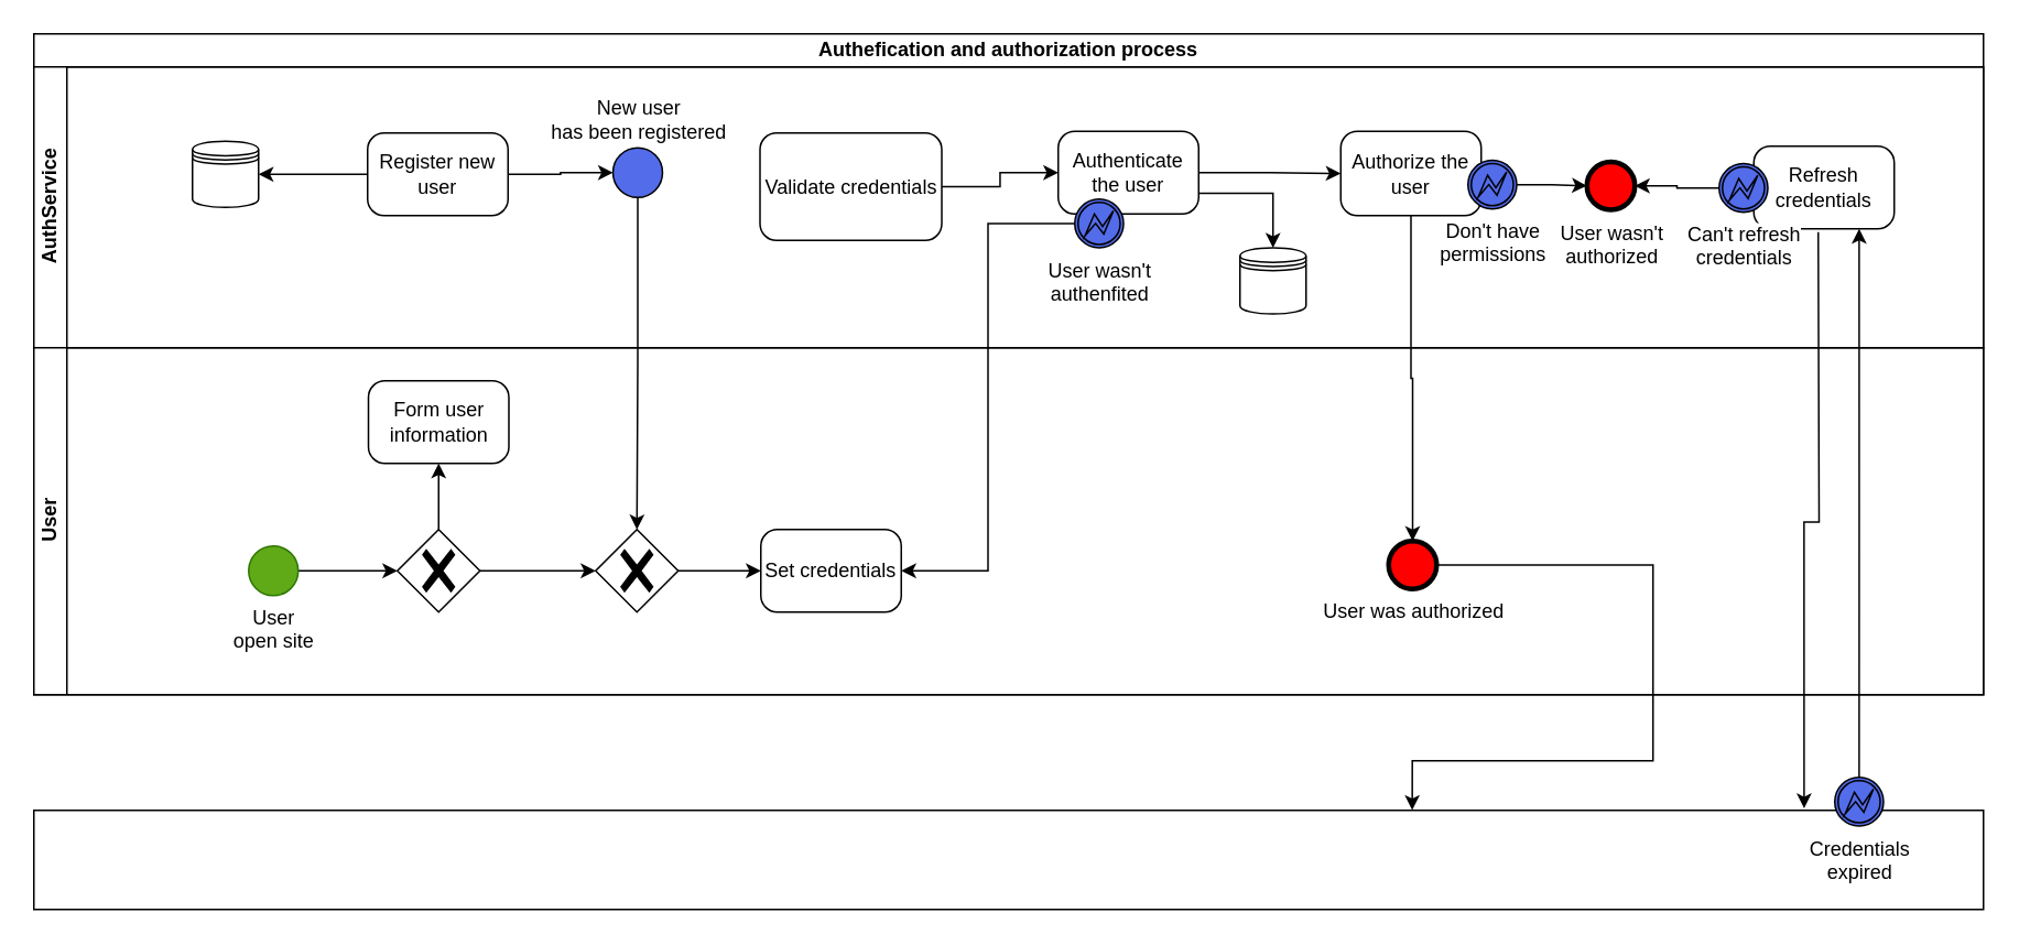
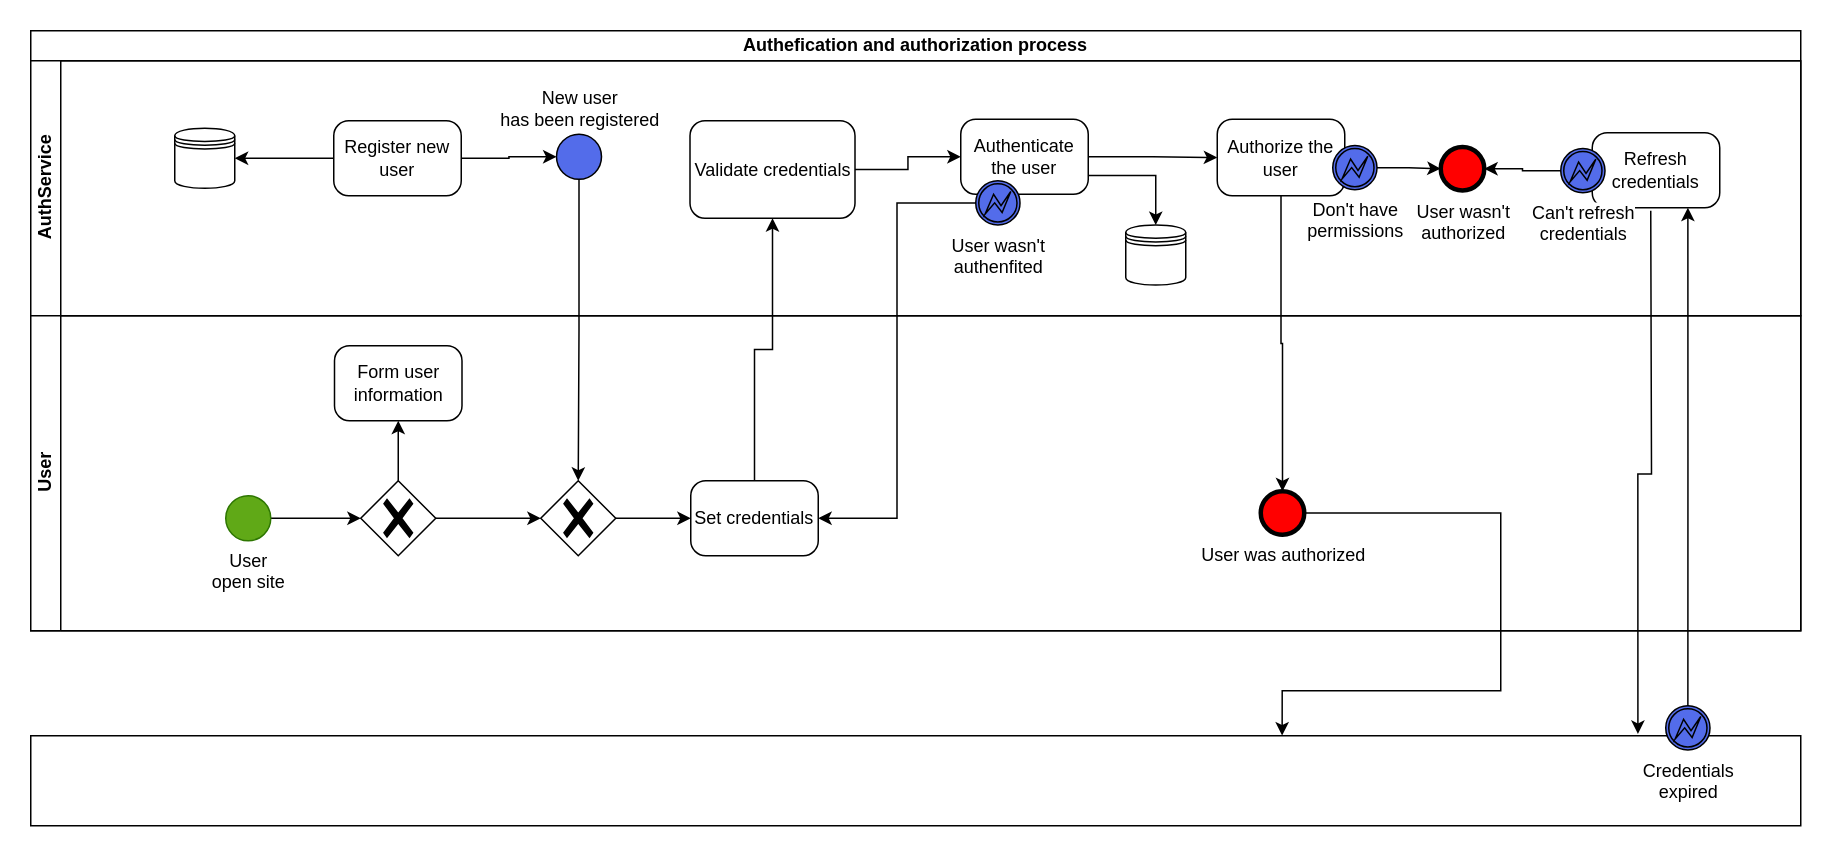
  <mxCell id="0" />
  <mxCell id="1" parent="0" />
  <mxCell id="2" value="Authefication and authorization process" style="swimlane;html=1;childLayout=stackLayout;resizeParent=1;resizeParentMax=0;horizontal=1;startSize=20;horizontalStack=0;whiteSpace=wrap;" vertex="1" parent="1"><mxGeometry x="20" y="20" width="1180" height="400" as="geometry" /></mxCell>
  <mxCell id="3" value="AuthService" style="swimlane;html=1;startSize=20;horizontal=0;" vertex="1" parent="2"><mxGeometry y="20" width="1180" height="170" as="geometry" /></mxCell>
  <mxCell id="4" style="edgeStyle=orthogonalEdgeStyle;rounded=0;orthogonalLoop=1;jettySize=auto;html=1;entryX=0;entryY=0.5;entryDx=0;entryDy=0;entryPerimeter=0;" edge="1" parent="3" source="6" target="7"><mxGeometry relative="1" as="geometry" /></mxCell>
  <mxCell id="5" style="edgeStyle=orthogonalEdgeStyle;rounded=0;orthogonalLoop=1;jettySize=auto;html=1;entryX=1;entryY=0.5;entryDx=0;entryDy=0;" edge="1" parent="3" source="6" target="21"><mxGeometry relative="1" as="geometry" /></mxCell>
  <mxCell id="6" value="Register new user" style="points=[[0.25,0,0],[0.5,0,0],[0.75,0,0],[1,0.25,0],[1,0.5,0],[1,0.75,0],[0.75,1,0],[0.5,1,0],[0.25,1,0],[0,0.75,0],[0,0.5,0],[0,0.25,0]];shape=mxgraph.bpmn.task;whiteSpace=wrap;rectStyle=rounded;size=10;html=1;container=1;expand=0;collapsible=0;taskMarker=abstract;" vertex="1" parent="3"><mxGeometry x="202" y="40" width="85" height="50" as="geometry" /></mxCell>
  <mxCell id="7" value="New user&lt;br&gt;has been registered" style="points=[[0.145,0.145,0],[0.5,0,0],[0.855,0.145,0],[1,0.5,0],[0.855,0.855,0],[0.5,1,0],[0.145,0.855,0],[0,0.5,0]];shape=mxgraph.bpmn.event;html=1;verticalLabelPosition=top;labelBackgroundColor=#ffffff;verticalAlign=bottom;align=center;perimeter=ellipsePerimeter;outlineConnect=0;aspect=fixed;outline=standard;symbol=general;fillColor=#536cea;labelPosition=center;" vertex="1" parent="3"><mxGeometry x="350.5" y="49" width="30" height="30" as="geometry" /></mxCell>
  <mxCell id="8" style="edgeStyle=orthogonalEdgeStyle;rounded=0;orthogonalLoop=1;jettySize=auto;html=1;" edge="1" parent="3" source="9" target="12"><mxGeometry relative="1" as="geometry" /></mxCell>
  <mxCell id="9" value="Validate credentials" style="points=[[0.25,0,0],[0.5,0,0],[0.75,0,0],[1,0.25,0],[1,0.5,0],[1,0.75,0],[0.75,1,0],[0.5,1,0],[0.25,1,0],[0,0.75,0],[0,0.5,0],[0,0.25,0]];shape=mxgraph.bpmn.task;whiteSpace=wrap;rectStyle=rounded;size=10;html=1;container=1;expand=0;collapsible=0;taskMarker=abstract;" vertex="1" parent="3"><mxGeometry x="439.5" y="40" width="110" height="65" as="geometry" /></mxCell>
  <mxCell id="10" style="edgeStyle=orthogonalEdgeStyle;rounded=0;orthogonalLoop=1;jettySize=auto;html=1;entryX=0;entryY=0.5;entryDx=0;entryDy=0;entryPerimeter=0;" edge="1" parent="3" source="12" target="13"><mxGeometry relative="1" as="geometry" /></mxCell>
  <mxCell id="11" style="edgeStyle=orthogonalEdgeStyle;rounded=0;orthogonalLoop=1;jettySize=auto;html=1;exitX=1;exitY=0.75;exitDx=0;exitDy=0;exitPerimeter=0;entryX=0.5;entryY=0;entryDx=0;entryDy=0;" edge="1" parent="3" source="12" target="22"><mxGeometry relative="1" as="geometry" /></mxCell>
  <mxCell id="12" value="Authenticate the user" style="points=[[0.25,0,0],[0.5,0,0],[0.75,0,0],[1,0.25,0],[1,0.5,0],[1,0.75,0],[0.75,1,0],[0.5,1,0],[0.25,1,0],[0,0.75,0],[0,0.5,0],[0,0.25,0]];shape=mxgraph.bpmn.task;whiteSpace=wrap;rectStyle=rounded;size=10;html=1;container=1;expand=0;collapsible=0;taskMarker=abstract;" vertex="1" parent="3"><mxGeometry x="620" y="39" width="85" height="50" as="geometry" /></mxCell>
  <mxCell id="13" value="Authorize the user" style="points=[[0.25,0,0],[0.5,0,0],[0.75,0,0],[1,0.25,0],[1,0.5,0],[1,0.75,0],[0.75,1,0],[0.5,1,0],[0.25,1,0],[0,0.75,0],[0,0.5,0],[0,0.25,0]];shape=mxgraph.bpmn.task;whiteSpace=wrap;rectStyle=rounded;size=10;html=1;container=1;expand=0;collapsible=0;taskMarker=abstract;" vertex="1" parent="3"><mxGeometry x="791" y="39" width="85" height="51" as="geometry" /></mxCell>
  <mxCell id="14" value="Refresh&lt;br&gt;credentials" style="points=[[0.25,0,0],[0.5,0,0],[0.75,0,0],[1,0.25,0],[1,0.5,0],[1,0.75,0],[0.75,1,0],[0.5,1,0],[0.25,1,0],[0,0.75,0],[0,0.5,0],[0,0.25,0]];shape=mxgraph.bpmn.task;whiteSpace=wrap;rectStyle=rounded;size=10;html=1;container=1;expand=0;collapsible=0;taskMarker=abstract;" vertex="1" parent="3"><mxGeometry x="1041" y="48" width="85" height="50" as="geometry" /></mxCell>
  <mxCell id="15" value="User wasn't&lt;br&gt;authorized" style="points=[[0.145,0.145,0],[0.5,0,0],[0.855,0.145,0],[1,0.5,0],[0.855,0.855,0],[0.5,1,0],[0.145,0.855,0],[0,0.5,0]];shape=mxgraph.bpmn.event;html=1;verticalLabelPosition=bottom;labelBackgroundColor=#ffffff;verticalAlign=top;align=center;perimeter=ellipsePerimeter;outlineConnect=0;aspect=fixed;outline=end;symbol=terminate2;fillColor=#FF0000;" vertex="1" parent="3"><mxGeometry x="940" y="57.5" width="29" height="29" as="geometry" /></mxCell>
  <mxCell id="16" value="User wasn't&lt;br&gt;authenfited" style="points=[[0.145,0.145,0],[0.5,0,0],[0.855,0.145,0],[1,0.5,0],[0.855,0.855,0],[0.5,1,0],[0.145,0.855,0],[0,0.5,0]];shape=mxgraph.bpmn.event;html=1;verticalLabelPosition=bottom;labelBackgroundColor=default;verticalAlign=top;align=center;perimeter=ellipsePerimeter;outlineConnect=0;aspect=fixed;outline=boundInt;symbol=error;fillColor=#536cea;" vertex="1" parent="3"><mxGeometry x="630" y="80" width="29.5" height="29.5" as="geometry" /></mxCell>
  <mxCell id="17" value="" style="edgeStyle=orthogonalEdgeStyle;rounded=0;orthogonalLoop=1;jettySize=auto;html=1;" edge="1" parent="3" source="18" target="15"><mxGeometry relative="1" as="geometry" /></mxCell>
  <mxCell id="18" value="Don't have&lt;br&gt;permissions" style="points=[[0.145,0.145,0],[0.5,0,0],[0.855,0.145,0],[1,0.5,0],[0.855,0.855,0],[0.5,1,0],[0.145,0.855,0],[0,0.5,0]];shape=mxgraph.bpmn.event;html=1;verticalLabelPosition=bottom;labelBackgroundColor=#ffffff;verticalAlign=top;align=center;perimeter=ellipsePerimeter;outlineConnect=0;aspect=fixed;outline=boundInt;symbol=error;fillColor=#536cea;" vertex="1" parent="3"><mxGeometry x="868" y="56.5" width="29.5" height="29.5" as="geometry" /></mxCell>
  <mxCell id="19" value="" style="edgeStyle=orthogonalEdgeStyle;rounded=0;orthogonalLoop=1;jettySize=auto;html=1;" edge="1" parent="3" source="20" target="15"><mxGeometry relative="1" as="geometry" /></mxCell>
  <mxCell id="20" value="Can't refresh&lt;br&gt;credentials" style="points=[[0.145,0.145,0],[0.5,0,0],[0.855,0.145,0],[1,0.5,0],[0.855,0.855,0],[0.5,1,0],[0.145,0.855,0],[0,0.5,0]];shape=mxgraph.bpmn.event;html=1;verticalLabelPosition=bottom;labelBackgroundColor=#ffffff;verticalAlign=top;align=center;perimeter=ellipsePerimeter;outlineConnect=0;aspect=fixed;outline=boundInt;symbol=error;fillColor=#536cea;" vertex="1" parent="3"><mxGeometry x="1020" y="58.5" width="29.5" height="29.5" as="geometry" /></mxCell>
  <mxCell id="21" value="" style="shape=datastore;html=1;labelPosition=center;verticalLabelPosition=bottom;align=center;verticalAlign=top;" vertex="1" parent="3"><mxGeometry x="96" y="45" width="40" height="40" as="geometry" /></mxCell>
  <mxCell id="22" value="" style="shape=datastore;html=1;labelPosition=center;verticalLabelPosition=bottom;align=center;verticalAlign=top;" vertex="1" parent="3"><mxGeometry x="730" y="109.5" width="40" height="40" as="geometry" /></mxCell>
  <mxCell id="23" value="User" style="swimlane;html=1;startSize=20;horizontal=0;" vertex="1" parent="2"><mxGeometry y="190" width="1180" height="210" as="geometry" /></mxCell>
  <mxCell id="24" value="" style="edgeStyle=orthogonalEdgeStyle;rounded=0;orthogonalLoop=1;jettySize=auto;html=1;" edge="1" parent="23" source="25" target="28"><mxGeometry relative="1" as="geometry" /></mxCell>
  <mxCell id="25" value="&lt;font color=&quot;#000000&quot;&gt;User &lt;br&gt;open site&lt;/font&gt;" style="points=[[0.145,0.145,0],[0.5,0,0],[0.855,0.145,0],[1,0.5,0],[0.855,0.855,0],[0.5,1,0],[0.145,0.855,0],[0,0.5,0]];shape=mxgraph.bpmn.event;html=1;verticalLabelPosition=bottom;labelBackgroundColor=#ffffff;verticalAlign=top;align=center;perimeter=ellipsePerimeter;outlineConnect=0;aspect=fixed;outline=standard;symbol=general;fillColor=#60a917;fontColor=#ffffff;strokeColor=#2D7600;" vertex="1" parent="23"><mxGeometry x="130" y="120" width="30" height="30" as="geometry" /></mxCell>
  <mxCell id="26" style="edgeStyle=orthogonalEdgeStyle;rounded=0;orthogonalLoop=1;jettySize=auto;html=1;entryX=0.5;entryY=1;entryDx=0;entryDy=0;entryPerimeter=0;" edge="1" parent="23" source="28" target="30"><mxGeometry relative="1" as="geometry" /></mxCell>
  <mxCell id="27" style="edgeStyle=orthogonalEdgeStyle;rounded=0;orthogonalLoop=1;jettySize=auto;html=1;entryX=0;entryY=0.5;entryDx=0;entryDy=0;entryPerimeter=0;" edge="1" parent="23" source="28" target="32"><mxGeometry relative="1" as="geometry" /></mxCell>
  <mxCell id="28" value="" style="points=[[0.25,0.25,0],[0.5,0,0],[0.75,0.25,0],[1,0.5,0],[0.75,0.75,0],[0.5,1,0],[0.25,0.75,0],[0,0.5,0]];shape=mxgraph.bpmn.gateway2;html=1;verticalLabelPosition=bottom;labelBackgroundColor=#ffffff;verticalAlign=top;align=center;perimeter=rhombusPerimeter;outlineConnect=0;outline=none;symbol=none;gwType=exclusive;" vertex="1" parent="23"><mxGeometry x="220" y="110" width="50" height="50" as="geometry" /></mxCell>
  <mxCell id="29" value="Set credentials" style="points=[[0.25,0,0],[0.5,0,0],[0.75,0,0],[1,0.25,0],[1,0.5,0],[1,0.75,0],[0.75,1,0],[0.5,1,0],[0.25,1,0],[0,0.75,0],[0,0.5,0],[0,0.25,0]];shape=mxgraph.bpmn.task;whiteSpace=wrap;rectStyle=rounded;size=10;html=1;container=1;expand=0;collapsible=0;taskMarker=abstract;" vertex="1" parent="23"><mxGeometry x="440" y="110" width="85" height="50" as="geometry" /></mxCell>
  <mxCell id="30" value="Form user information" style="points=[[0.25,0,0],[0.5,0,0],[0.75,0,0],[1,0.25,0],[1,0.5,0],[1,0.75,0],[0.75,1,0],[0.5,1,0],[0.25,1,0],[0,0.75,0],[0,0.5,0],[0,0.25,0]];shape=mxgraph.bpmn.task;whiteSpace=wrap;rectStyle=rounded;size=10;html=1;container=1;expand=0;collapsible=0;taskMarker=abstract;" vertex="1" parent="23"><mxGeometry x="202.5" y="20" width="85" height="50" as="geometry" /></mxCell>
  <mxCell id="31" style="edgeStyle=orthogonalEdgeStyle;rounded=0;orthogonalLoop=1;jettySize=auto;html=1;entryX=0;entryY=0.5;entryDx=0;entryDy=0;entryPerimeter=0;" edge="1" parent="23" source="32" target="29"><mxGeometry relative="1" as="geometry" /></mxCell>
  <mxCell id="32" value="" style="points=[[0.25,0.25,0],[0.5,0,0],[0.75,0.25,0],[1,0.5,0],[0.75,0.75,0],[0.5,1,0],[0.25,0.75,0],[0,0.5,0]];shape=mxgraph.bpmn.gateway2;html=1;verticalLabelPosition=bottom;labelBackgroundColor=#ffffff;verticalAlign=top;align=center;perimeter=rhombusPerimeter;outlineConnect=0;outline=none;symbol=none;gwType=exclusive;" vertex="1" parent="23"><mxGeometry x="340" y="110" width="50" height="50" as="geometry" /></mxCell>
  <mxCell id="33" value="User was authorized" style="points=[[0.145,0.145,0],[0.5,0,0],[0.855,0.145,0],[1,0.5,0],[0.855,0.855,0],[0.5,1,0],[0.145,0.855,0],[0,0.5,0]];shape=mxgraph.bpmn.event;html=1;verticalLabelPosition=bottom;labelBackgroundColor=#ffffff;verticalAlign=top;align=center;perimeter=ellipsePerimeter;outlineConnect=0;aspect=fixed;outline=end;symbol=terminate2;fillColor=#FF0000;labelPosition=center;textDirection=ltr;" vertex="1" parent="23"><mxGeometry x="820" y="117" width="29" height="29" as="geometry" /></mxCell>
  <mxCell id="34" style="edgeStyle=orthogonalEdgeStyle;rounded=0;orthogonalLoop=1;jettySize=auto;html=1;entryX=0.5;entryY=0;entryDx=0;entryDy=0;entryPerimeter=0;" edge="1" parent="2" source="13" target="33"><mxGeometry relative="1" as="geometry" /></mxCell>
  <mxCell id="35" style="edgeStyle=orthogonalEdgeStyle;rounded=0;orthogonalLoop=1;jettySize=auto;html=1;entryX=0.5;entryY=0;entryDx=0;entryDy=0;entryPerimeter=0;" edge="1" parent="2" source="7" target="32"><mxGeometry relative="1" as="geometry" /></mxCell>
+ <mxCell id="36" style="edgeStyle=orthogonalEdgeStyle;rounded=0;orthogonalLoop=1;jettySize=auto;html=1;entryX=0.5;entryY=1;entryDx=0;entryDy=0;entryPerimeter=0;" edge="1" parent="2" source="29" target="9"><mxGeometry relative="1" as="geometry" /></mxCell>
  <mxCell id="37" style="edgeStyle=orthogonalEdgeStyle;rounded=0;orthogonalLoop=1;jettySize=auto;html=1;entryX=1;entryY=0.5;entryDx=0;entryDy=0;entryPerimeter=0;" edge="1" parent="2" source="16" target="29"><mxGeometry relative="1" as="geometry" /></mxCell>
  <mxCell id="38" style="edgeStyle=orthogonalEdgeStyle;rounded=0;orthogonalLoop=1;jettySize=auto;html=1;entryX=0.707;entryY=0.057;entryDx=0;entryDy=0;entryPerimeter=0;exitX=1;exitY=0.5;exitDx=0;exitDy=0;exitPerimeter=0;" edge="1" parent="1" source="33"><mxGeometry relative="1" as="geometry"><mxPoint x="960" y="330" as="sourcePoint" /><mxPoint x="854.26" y="489.85" as="targetPoint" /><Array as="points"><mxPoint x="1000" y="341" /><mxPoint x="1000" y="460" /><mxPoint x="854" y="460" /></Array></mxGeometry></mxCell>
  <mxCell id="39" value="" style="rounded=0;whiteSpace=wrap;html=1;" vertex="1" parent="1"><mxGeometry x="20" y="490" width="1180" height="60" as="geometry" /></mxCell>
  <mxCell id="40" style="edgeStyle=orthogonalEdgeStyle;rounded=0;orthogonalLoop=1;jettySize=auto;html=1;entryX=0.75;entryY=1;entryDx=0;entryDy=0;entryPerimeter=0;" edge="1" parent="1" source="41" target="14"><mxGeometry relative="1" as="geometry" /></mxCell>
  <mxCell id="41" value="Credentials&lt;br&gt;expired" style="points=[[0.145,0.145,0],[0.5,0,0],[0.855,0.145,0],[1,0.5,0],[0.855,0.855,0],[0.5,1,0],[0.145,0.855,0],[0,0.5,0]];shape=mxgraph.bpmn.event;html=1;verticalLabelPosition=bottom;labelBackgroundColor=default;verticalAlign=top;align=center;perimeter=ellipsePerimeter;outlineConnect=0;aspect=fixed;outline=boundInt;symbol=error;fillColor=#536cea;" vertex="1" parent="1"><mxGeometry x="1110" y="470" width="29.5" height="29.5" as="geometry" /></mxCell>
  <mxCell id="42" style="edgeStyle=orthogonalEdgeStyle;rounded=0;orthogonalLoop=1;jettySize=auto;html=1;entryX=0.908;entryY=-0.02;entryDx=0;entryDy=0;entryPerimeter=0;" edge="1" parent="1" target="39"><mxGeometry relative="1" as="geometry"><mxPoint x="1100" y="140" as="sourcePoint" /></mxGeometry></mxCell>
